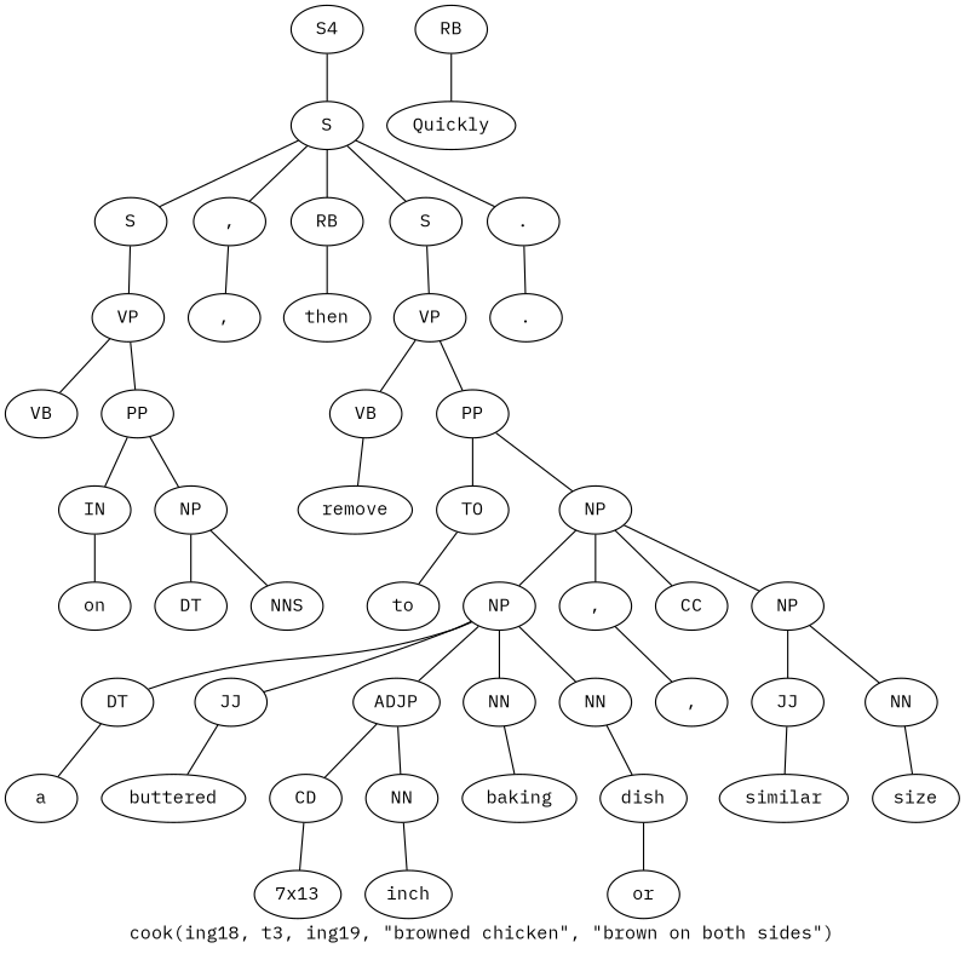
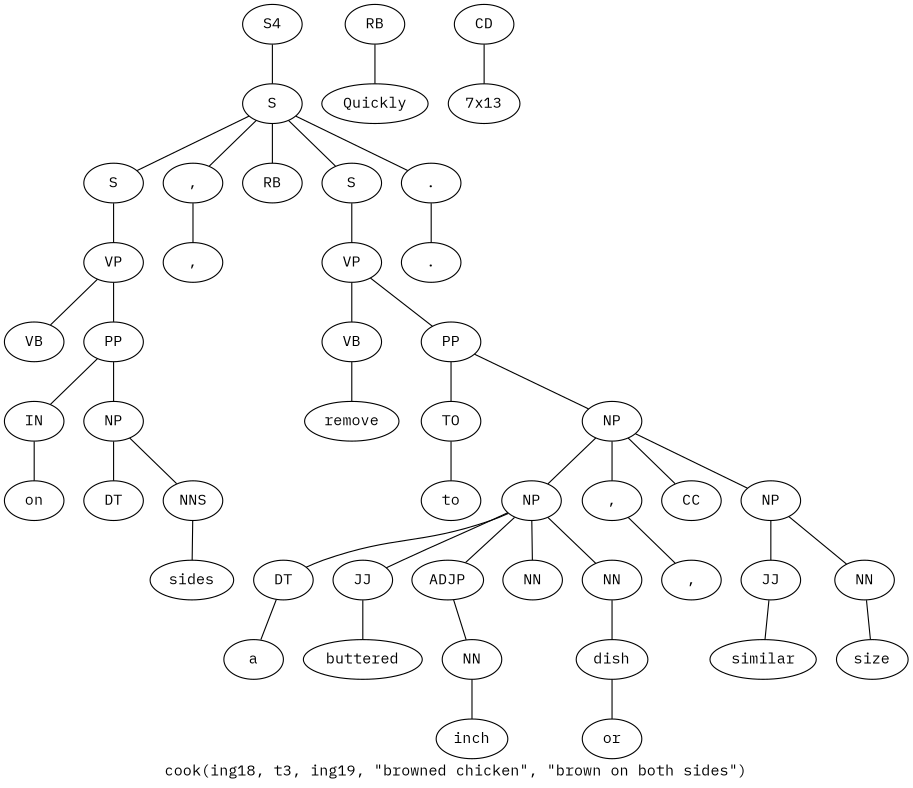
  graph {
    fontname="IBM Plex Mono"
    label="cook(ing18, t3, ing19, \"browned chicken\", \"brown on both sides\")"
    node [fontname="IBM Plex Mono"]
    edge [fontname="IBM Plex Mono"]
    n1 [label=S4]
    n2 [label=S]
    n3 [label=S]
    n4 [label=","]
    n5 [label=RB]
    n6 [label=S]
    n7 [label="."]
    n8 [label=VP]
    n9 [label=","]
-   n10 [label=then]
    n11 [label=VP]
    n12 [label="."]
    n13 [label=VB]
    n14 [label=PP]
    n15 [label=IN]
    n16 [label=NP]
    n17 [label=RB]
    n18 [label=Quickly]
    n19 [label=on]
    n20 [label=DT]
    n21 [label=NNS]
+   n22 [label=sides]
    n23 [label=VB]
    n24 [label=PP]
    n25 [label=remove]
    n26 [label=TO]
    n27 [label=NP]
    n28 [label=to]
    n29 [label=NP]
    n30 [label=","]
    n31 [label=CC]
    n32 [label=NP]
    n33 [label=DT]
    n34 [label=JJ]
    n35 [label=ADJP]
    n36 [label=NN]
    n37 [label=NN]
    n38 [label=","]
    n39 [label=JJ]
    n40 [label=NN]
    n41 [label=a]
    n42 [label=buttered]
    n43 [label=CD]
    n44 [label=NN]
-   n45 [label=baking]
    n46 [label=dish]
    n47 [label="7x13"]
    n48 [label=inch]
    n49 [label=or]
    n50 [label=similar]
    n51 [label=size]
    n1 -- n2
    n2 -- n3
    n2 -- n4
    n2 -- n5
    n2 -- n6
    n2 -- n7
    n3 -- n8
    n4 -- n9
-   n5 -- n10
    n6 -- n11
    n7 -- n12
    n8 -- n13
    n8 -- n14
    n11 -- n23
    n11 -- n24
    n14 -- n15
    n14 -- n16
    n15 -- n19
    n16 -- n20
    n16 -- n21
    n17 -- n18
+   n21 -- n22
    n23 -- n25
    n24 -- n26
    n24 -- n27
    n26 -- n28
    n27 -- n29
    n27 -- n30
    n27 -- n31
    n27 -- n32
    n29 -- n33
    n29 -- n34
    n29 -- n35
    n29 -- n36
    n29 -- n37
    n30 -- n38
    n32 -- n39
    n32 -- n40
    n33 -- n41
    n34 -- n42
-   n35 -- n43
    n35 -- n44
-   n36 -- n45
    n37 -- n46
    n39 -- n50
    n40 -- n51
    n43 -- n47
    n44 -- n48
    n46 -- n49
  }
